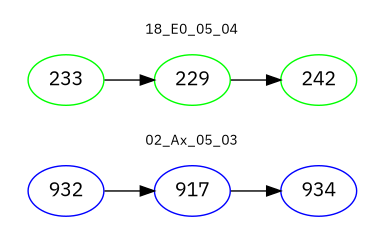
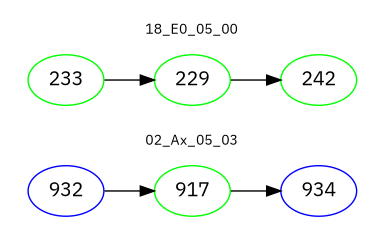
  digraph {
    fontname="IBM Plex Sans"
    rankdir=LR
    node [color=green fontname="IBM Plex Sans"]
    edge [color=black fontname="IBM Plex Sans"]
    n1 [color=blue label=932]
-   n2 [color=blue label=917]
+   n2 [label=917]
    n3 [color=blue label=934]
    n4 [label=233]
    n5 [label=229]
    n6 [label=242]
    subgraph cluster_1 {
      color=white
      fontsize=10
      label="02_Ax_05_03"
      n1
      n2
      n3
    }
    subgraph cluster_2 {
      color=white
      fontsize=10
-     label="18_E0_05_04"
+     label="18_E0_05_00"
      n4
      n5
      n6
    }
    n1 -> n2
    n2 -> n3
    n4 -> n5
    n5 -> n6
  }
